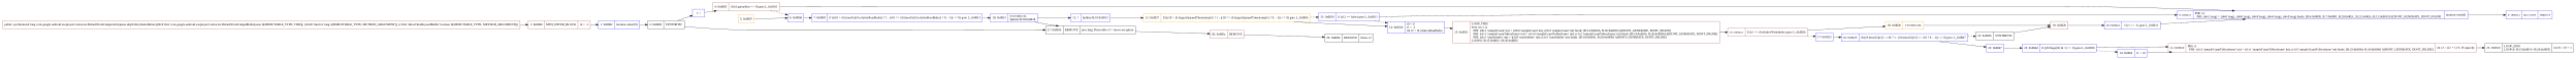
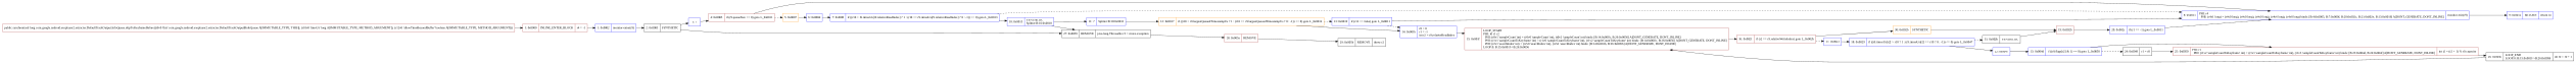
  digraph {
    fontname="Liberation Serif"
    rankdir=LR
    node [color=blue fontname="Liberation Serif" shape=record]
    edge [fontname="Liberation Serif"]
-   n1 [color=brown label="{0\:\ 0x0000|MTH_ENTER_BLOCK\l|r4 = \-1\l}"]
+   n1 [color=brown label="{0\:\ 0x0000|INLINE_ENTER_BLOCK\l|r4 = \-1\l}"]
    n2 [label="{1\:\ 0x0002|monitor\-enter(r9)\l}"]
    n3 [color=black label="{2\:\ 0x0003|SYNTHETIC\l}"]
    n4 [label="{3\:\ ?}"]
    n5 [color=black label="{27\:\ 0x0059|REMOVE\l|java.lang.Throwable r3 = move\-exception\l}"]
    n6 [color=brown label="{4\:\ 0x0005|if (r9.queueSize == 0) goto L_0x0011\l}"]
    n7 [color=brown label="{28\:\ 0x005a|REMOVE\l}"]
    n8 [color=darkorange label="{5\:\ 0x0007}"]
    n9 [label="{8\:\ 0x0011|PHI: r4 \l  PHI: (r4v1 long) = (r4v0 long), (r4v0 long), (r4v0 long), (r4v4 long), (r4v0 long) binds: [B:4:0x0005, B:7:0x000f, B:20:0x002c, B:21:0x002e, B:13:0x0019] A[DONT_GENERATE, DONT_INLINE]\l|monitor\-exit(r9)\l}"]
    n10 [label="{6\:\ 0x000d}"]
    n11 [label="{9\:\ 0x0012|RETURN\l|return r4\l}"]
    n12 [label="{7\:\ 0x000f|if ((r10 \> r9.timesUs[r9.relativeReadIndex] ? 1 : (r10 == r9.timesUs[r9.relativeReadIndex] ? 0 : \-1)) \>= 0) goto L_0x0013\l}"]
    n13 [label="{10\:\ 0x0013|SYNTHETIC\lSplitter:B:10:0x0018\l}"]
    n14 [label="{11\:\ ?|Splitter:B:10:0x0013\l}"]
    n15 [color=darkorange label="{12\:\ 0x0017|if ((r10 \> r9.largestQueuedTimestampUs ? 1 : (r10 == r9.largestQueuedTimestampUs ? 0 : \-1)) \<= 0) goto L_0x001b\l}"]
    n16 [label="{13\:\ 0x0019|if (r12 == false) goto L_0x0011\l}"]
    n17 [label="{14\:\ 0x001b|r0 = 0\lr1 = \-1\lint r2 = r9.relativeReadIndex\l}"]
-   n18 [color=brown label="{15\:\ 0x001f|LOOP_THIS\lPHI: r0 r1 r2 \l  PHI: (r0v1 'sampleCount' int) = (r0v0 'sampleCount' int), (r0v2 'sampleCount' int) binds: [B:14:0x001b, B:26:0x0056] A[DONT_GENERATE, DONT_INLINE]\l  PHI: (r1v1 'sampleCountToKeyframe' int) = (r1v0 'sampleCountToKeyframe' int), (r1v2 'sampleCountToKeyframe' int) binds: [B:14:0x001b, B:26:0x0056] A[DONT_GENERATE, DONT_INLINE]\l  PHI: (r2v1 'searchIndex' int) = (r2v0 'searchIndex' int), (r2v2 'searchIndex' int) binds: [B:14:0x001b, B:26:0x0056] A[DONT_GENERATE, DONT_INLINE]\lLOOP:0: B:15:0x001f\-\>B:26:0x0056\l}"]
+   n18 [color=brown label="{15\:\ 0x001f|LOOP_START\lPHI: r0 r1 r2 \l  PHI: (r0v1 'sampleCount' int) = (r0v0 'sampleCount' int), (r0v2 'sampleCount' int) binds: [B:14:0x001b, B:26:0x0056] A[DONT_GENERATE, DONT_INLINE]\l  PHI: (r1v1 'sampleCountToKeyframe' int) = (r1v0 'sampleCountToKeyframe' int), (r1v2 'sampleCountToKeyframe' int) binds: [B:14:0x001b, B:26:0x0056] A[DONT_GENERATE, DONT_INLINE]\l  PHI: (r2v1 'searchIndex' int) = (r2v0 'searchIndex' int), (r2v2 'searchIndex' int) binds: [B:14:0x001b, B:26:0x0056] A[DONT_GENERATE, DONT_INLINE]\lLOOP:0: B:15:0x001f\-\>B:26:0x0056\l}"]
    n19 [color=brown label="{16\:\ 0x0021|if (r2 == r9.relativeWriteIndex) goto L_0x002b\l}"]
    n20 [label="{17\:\ 0x0023}"]
    n21 [color=darkorange label="{30\:\ 0x002b|SYNTHETIC\l}"]
    n22 [label="{18\:\ 0x0029|if ((r9.timesUs[r2] \> r10 ? 1 : (r9.timesUs[r2] == r10 ? 0 : \-1)) \<= 0) goto L_0x0047\l}"]
    n23 [color=brown label="{19\:\ 0x002b}"]
    n24 [label="{22\:\ 0x0047}"]
    n25 [color=black label="{31\:\ 0x002b|SYNTHETIC\l}"]
    n26 [label="{23\:\ 0x004d|if ((r9.flags[r2] & 1) == 0) goto L_0x0050\l}"]
    n27 [label="{20\:\ 0x002c|if (r1 == \-1) goto L_0x0011\l}"]
-   n28 [label="{24\:\ 0x004f|r1 = r0\l}"]
+   n28 [color=black label="{24\:\ 0x004f|r1 = r0\l}"]
    n29 [color=brown label="{25\:\ 0x0050|PHI: r1 \l  PHI: (r1v2 'sampleCountToKeyframe' int) = (r1v1 'sampleCountToKeyframe' int), (r1v3 'sampleCountToKeyframe' int) binds: [B:23:0x004d, B:24:0x004f] A[DONT_GENERATE, DONT_INLINE]\l|int r2 = (r2 + 1) % r9.capacity\l}"]
    n30 [color=black label="{26\:\ 0x0056|LOOP_END\lLOOP:0: B:15:0x001f\-\>B:26:0x0056\l|int r0 = r0 + 1\l}"]
    n31 [color=black label="{29\:\ 0x005b|REMOVE\l|throw r2\l}"]
    n32 [color=brown label="{public synchronized long com.google.android.exoplayer2.extractor.DefaultTrackOutput.InfoQueue.skipToKeyframeBefore((r9v0 'this' com.google.android.exoplayer2.extractor.DefaultTrackOutput$InfoQueue A[IMMUTABLE_TYPE, THIS]), (r10v0 'timeUs' long A[IMMUTABLE_TYPE, METHOD_ARGUMENT]), (r12v0 'allowTimeBeyondBuffer' boolean A[IMMUTABLE_TYPE, METHOD_ARGUMENT])) }"]
    n1 -> n2
    n2 -> n3
    n3 -> n4
    n3 -> n5
    n4 -> n6
    n5 -> n7
-   n6 -> n10 [style=dashed]
+   n6 -> n8 [style=dashed]
    n6 -> n9
    n7 -> n31
    n8 -> n10
    n9 -> n11
    n10 -> n12
+   n12 -> n9 [style=dashed]
    n12 -> n13
    n13 -> n5
    n13 -> n14
    n14 -> n15
    n15 -> n16 [style=dashed]
    n15 -> n17
    n16 -> n9
    n16 -> n17 [style=dashed]
    n17 -> n18
    n18 -> n19
    n19 -> n20 [style=dashed]
    n19 -> n21
    n20 -> n22
    n21 -> n23
    n22 -> n24
    n22 -> n25 [style=dashed]
    n23 -> n27
    n24 -> n26
    n25 -> n23
    n26 -> n28 [style=dashed]
    n26 -> n29
    n27 -> n9
    n28 -> n29
    n29 -> n30
+   n30 -> n18
    n32 -> n1
  }
